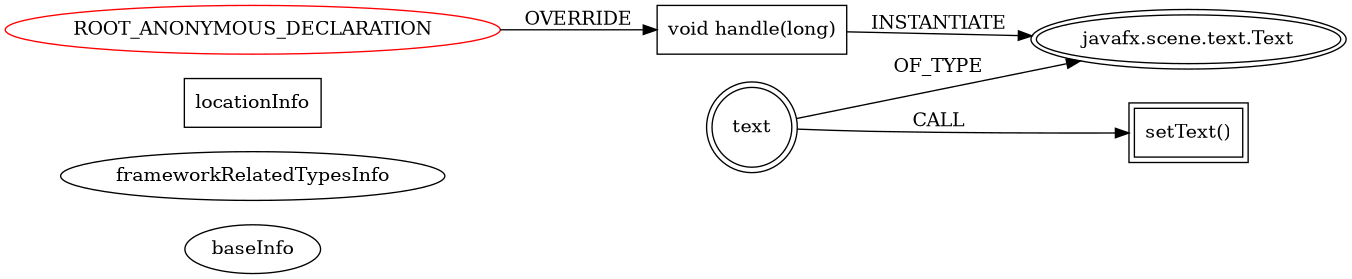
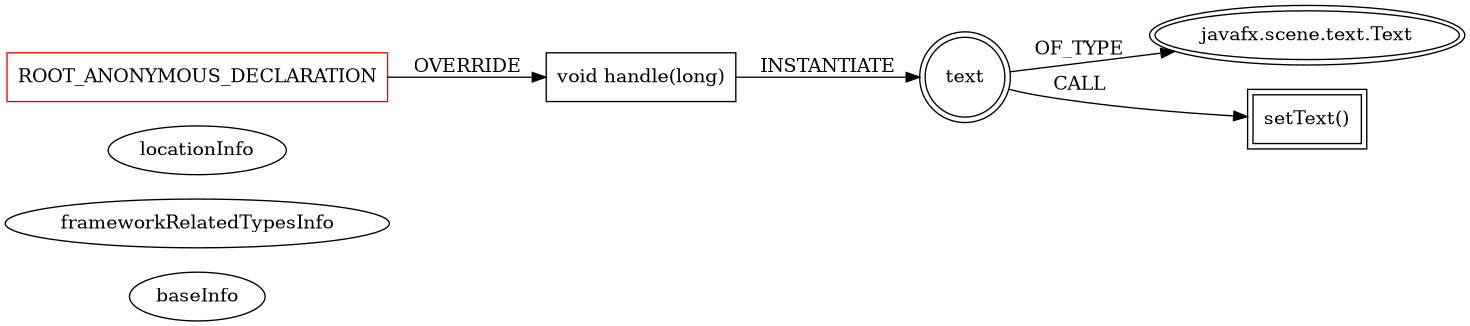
  digraph {
    rankdir=LR
    baseInfo [category=extension_graph graphId=4049 isAnonymous=true possibleRelation=false]
    frameworkRelatedTypesInfo [0="javafx.animation.AnimationTimer"]
-   locationInfo [contextSignature="javafx.animation.AnimationTimer getTimer(javafx.scene.text.Text)" filePath="/rodrigoSaladoAnaya-GameOfLife/GameOfLife-master/Play/src/gameOfLife/Play.java" graphId=4049 projectName="rodrigoSaladoAnaya-GameOfLife" shape=box]
-   n4 [color=red isFrameworkType=false label=ROOT_ANONYMOUS_DECLARATION vertexType=ROOT_ANONYMOUS_DECLARATION]
+   locationInfo [contextSignature="javafx.animation.AnimationTimer getTimer(javafx.scene.text.Text)" filePath="/rodrigoSaladoAnaya-GameOfLife/GameOfLife-master/Play/src/gameOfLife/Play.java" graphId=4049 projectName="rodrigoSaladoAnaya-GameOfLife"]
+   n4 [color=red isFrameworkType=false label=ROOT_ANONYMOUS_DECLARATION vertexType=ROOT_ANONYMOUS_DECLARATION shape=box]
    n5 [isFrameworkType=false label="void handle(long)" shape=box vertexType=OVERRIDING_METHOD_DECLARATION]
    n6 [isFrameworkType=true label=text peripheries=2 shape=circle vertexType=VARIABLE_EXPRESION]
    n7 [isFrameworkType=true label="javafx.scene.text.Text" peripheries=2 vertexType=FRAMEWORK_CLASS_TYPE]
    n8 [isFrameworkType=true label="setText()" peripheries=2 shape=box vertexType=INSIDE_CALL]
    n4 -> n5 [label=OVERRIDE]
-   n5 -> n7 [label=INSTANTIATE]
+   n5 -> n6 [label=INSTANTIATE]
    n6 -> n7 [label=OF_TYPE]
    n6 -> n8 [label=CALL]
  }
